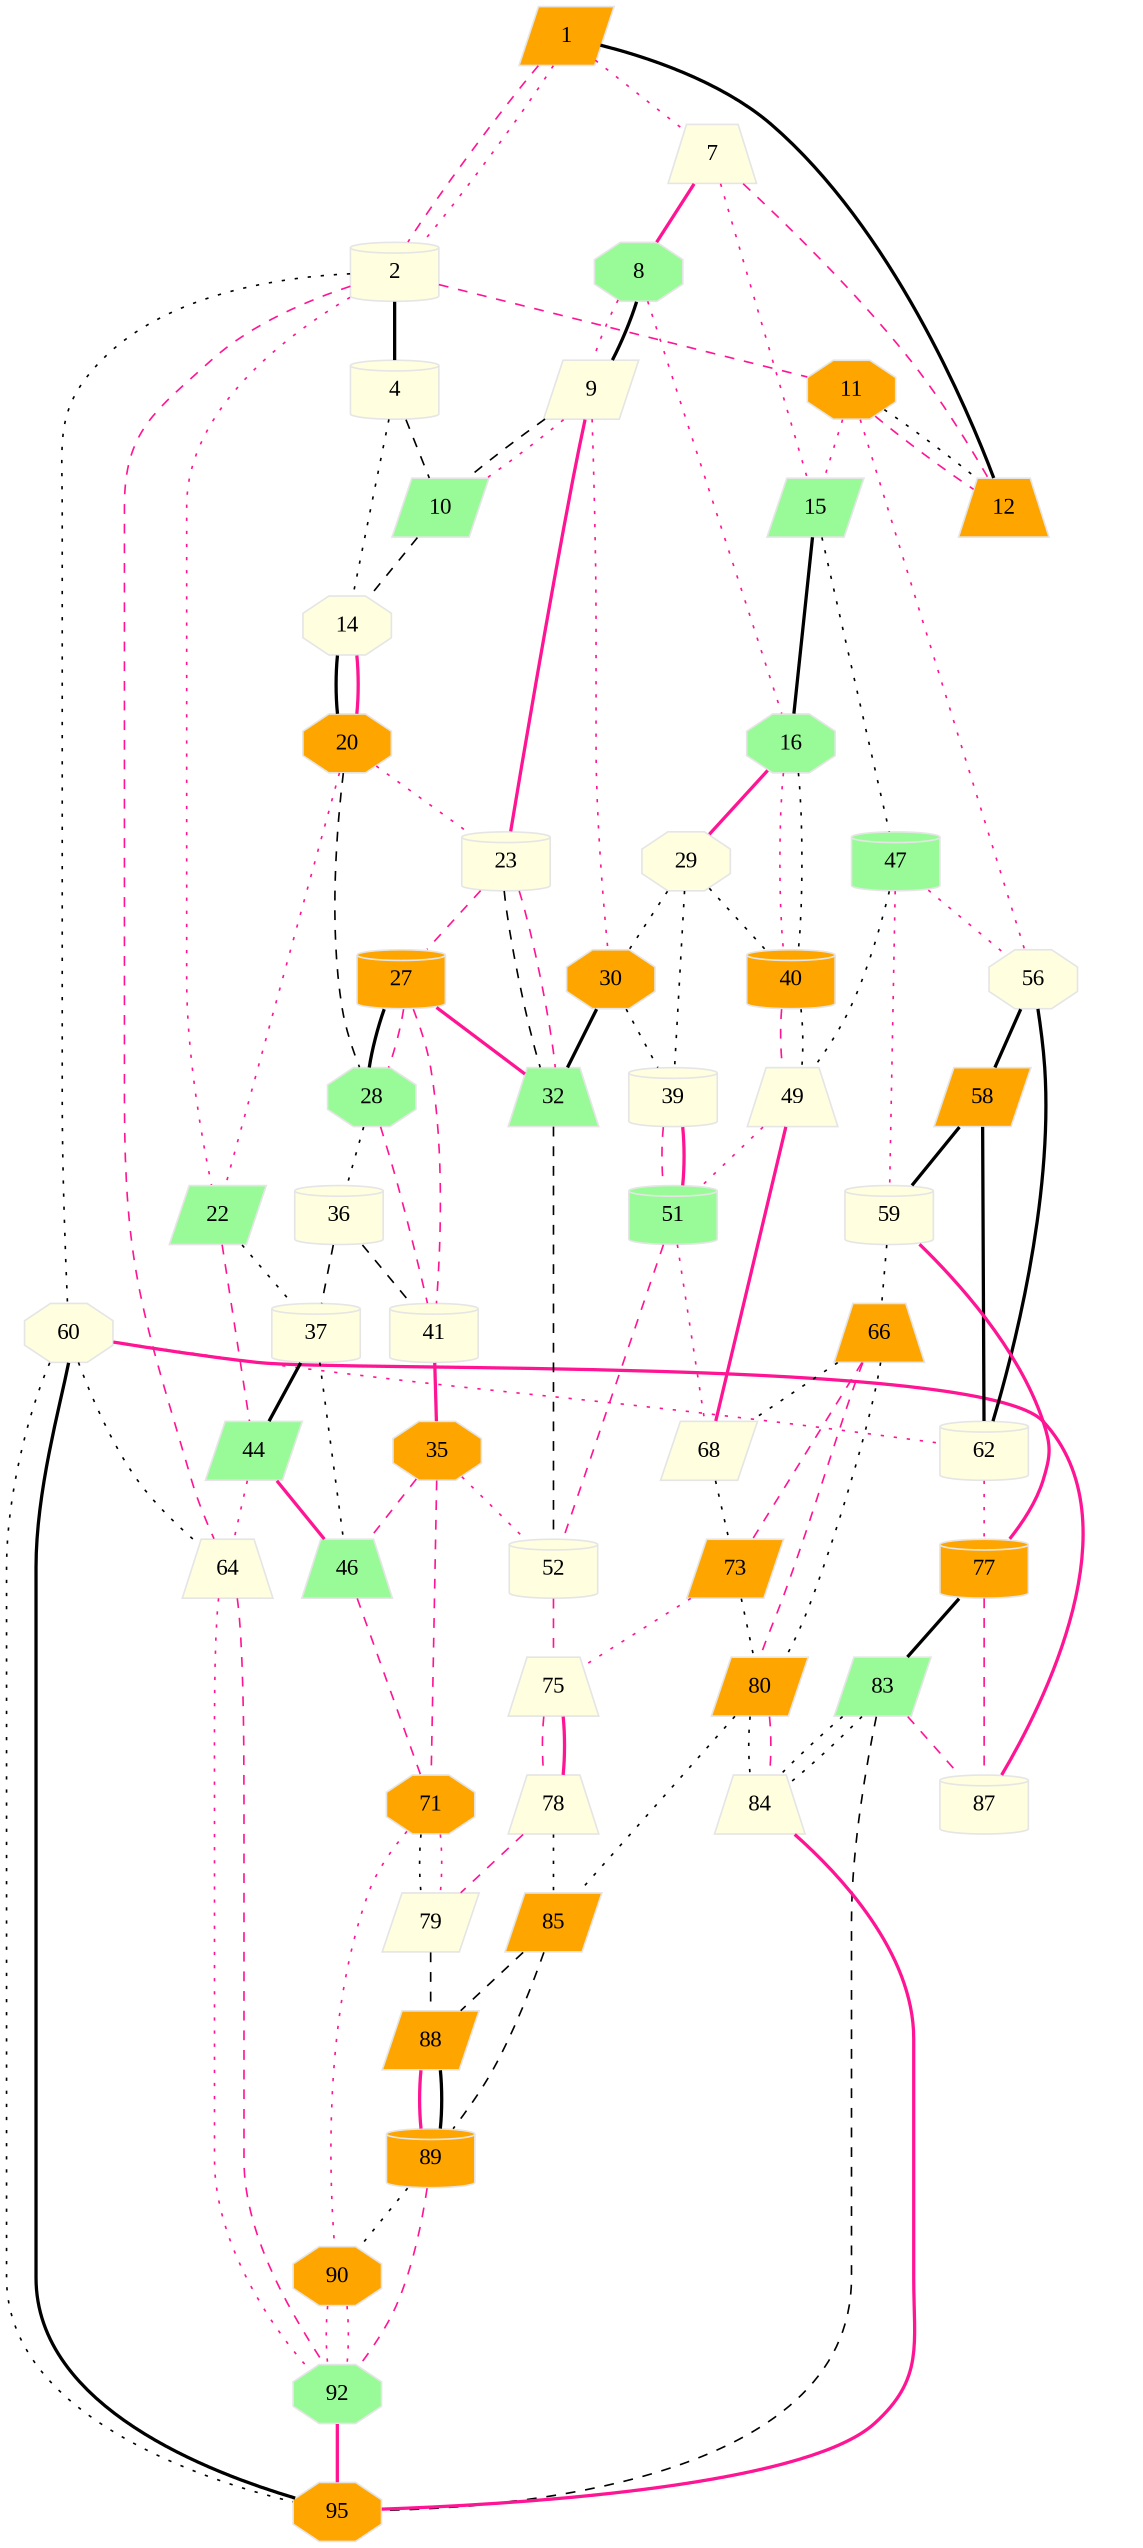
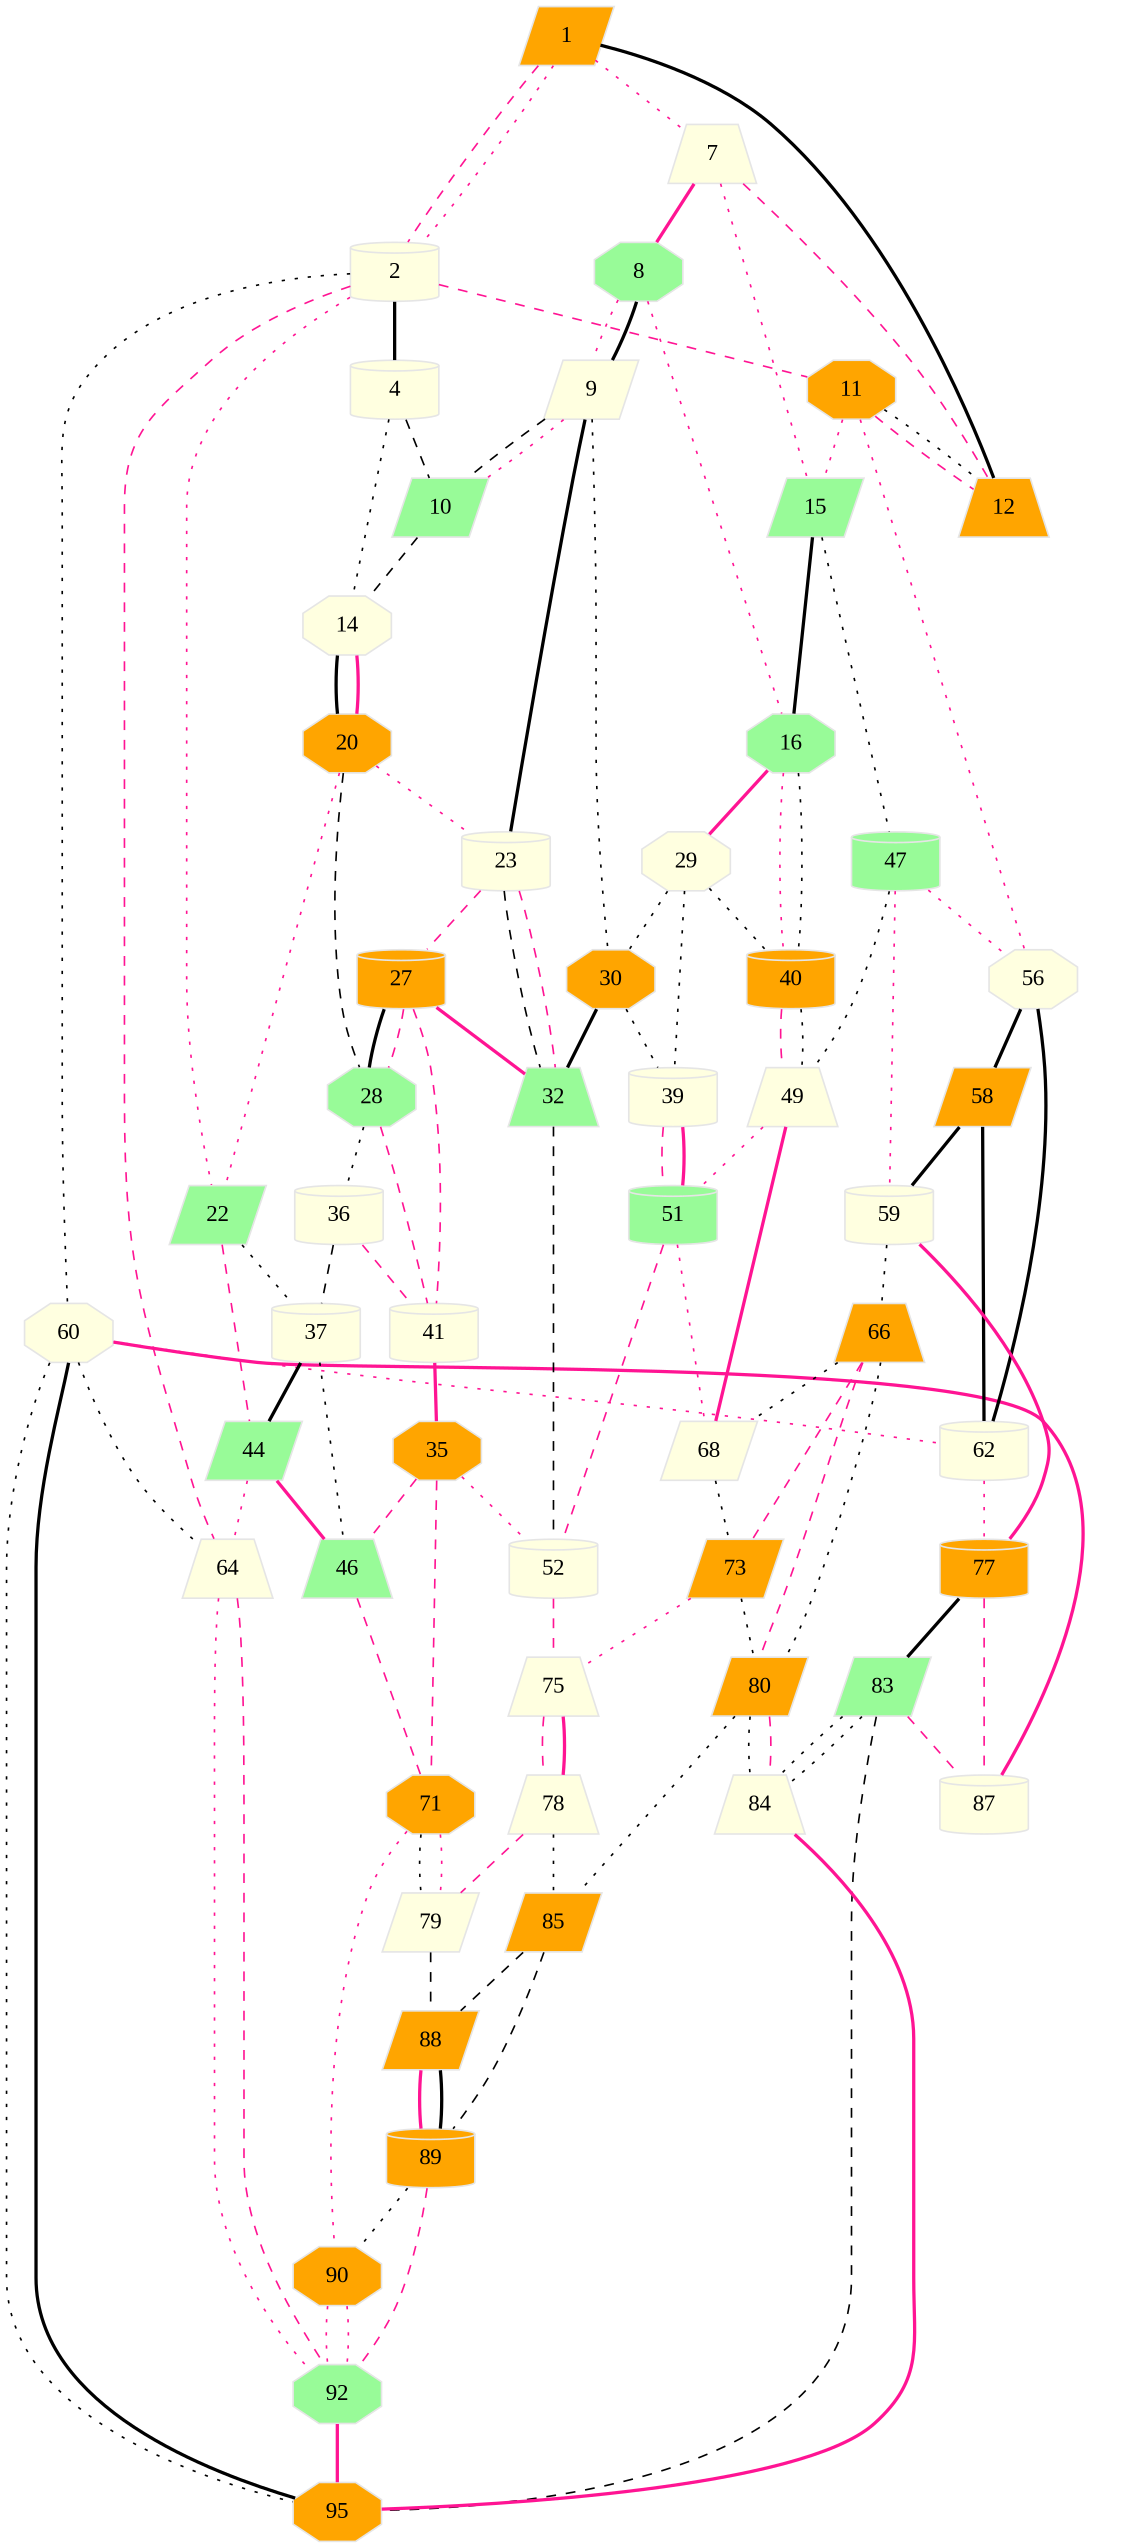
  graph {
    fontname="Liberation Serif"
    node [color=gray90 fillcolor=lightyellow fontname="Liberation Serif" shape=cylinder style=filled]
    edge [color=deeppink fontname="Liberation Serif" style=dotted]
    1 [fillcolor=orange shape=parallelogram super="+6"]
    2 [super="+3"]
    7 [shape=trapezium super="+13"]
    12 [fillcolor=orange shape=trapezium]
    4 [super="+5"]
    11 [fillcolor=orange shape=octagon super="+18"]
    22 [fillcolor=palegreen shape=parallelogram super="+23"]
    60 [shape=octagon super="+61"]
    64 [shape=trapezium]
    8 [fillcolor=palegreen shape=octagon]
    15 [fillcolor=palegreen shape=parallelogram super="+19"]
    10 [fillcolor=palegreen shape=parallelogram]
    14 [shape=octagon]
    56 [shape=octagon super="+57"]
    37 [super="+43"]
    44 [fillcolor=palegreen shape=parallelogram super="+63"]
    62 [super="+76"]
    87
    95 [fillcolor=orange shape=octagon super="+96"]
    92 [fillcolor=palegreen shape=octagon super="+93"]
    20 [fillcolor=orange shape=octagon super="+21"]
    9 [shape=parallelogram super="+24"]
    16 [fillcolor=palegreen shape=octagon super="+17"]
    47 [fillcolor=palegreen super="+48"]
    n25 [label=23 super="+26"]
    30 [fillcolor=orange shape=octagon super="+31"]
    29 [shape=octagon super="+38"]
    40 [fillcolor=orange]
    27 [fillcolor=orange super="+34"]
    32 [fillcolor=palegreen shape=trapezium super="+33"]
    39
    58 [fillcolor=orange shape=parallelogram]
    28 [fillcolor=palegreen shape=octagon super="+35"]
    49 [shape=trapezium super="+50"]
    59 [super="+65"]
    41 [super="+42"]
    36
    46 [fillcolor=palegreen shape=trapezium super="+70"]
    52 [super="+55"]
    n40 [fillcolor=orange label=35 shape=octagon super="+53"]
    51 [fillcolor=palegreen super="+54"]
    75 [shape=trapezium]
    71 [fillcolor=orange shape=octagon super="+72"]
    68 [shape=parallelogram super="+69"]
    79 [shape=parallelogram]
    90 [fillcolor=orange shape=octagon]
    66 [fillcolor=orange shape=trapezium super="+67"]
    77 [fillcolor=orange super="+82"]
    73 [fillcolor=orange shape=parallelogram super="+74"]
    78 [shape=trapezium]
    80 [fillcolor=orange shape=parallelogram super="+81"]
    83 [fillcolor=palegreen shape=parallelogram super="+94"]
    85 [fillcolor=orange shape=parallelogram super="+86"]
    84 [shape=trapezium]
    88 [fillcolor=orange shape=parallelogram]
    89 [fillcolor=orange super="+91"]
    1 -- 2 [style=dashed]
    1 -- 2
    1 -- 7
    1 -- 12 [color=black style=bold]
    2 -- 4 [color=black style=bold]
    2 -- 11 [style=dashed]
    2 -- 22
    2 -- 60 [color=black]
    2 -- 64 [style=dashed]
    7 -- 12 [style=dashed]
    7 -- 8 [style=bold]
    7 -- 15
    4 -- 10 [color=black style=dashed]
    4 -- 14 [color=black]
    11 -- 12 [style=dashed]
    11 -- 12 [color=black]
    11 -- 15
    11 -- 56
    22 -- 37 [color=black]
    22 -- 44 [style=dashed]
    60 -- 64 [color=black]
    60 -- 62
    60 -- 87 [style=bold]
    60 -- 95 [color=black]
    60 -- 95 [color=black style=bold]
    64 -- 92
    64 -- 92 [style=dashed]
    8 -- 9
    8 -- 9 [color=black style=bold]
    8 -- 16
    15 -- 16 [color=black style=bold]
    15 -- 47 [color=black]
    10 -- 14 [color=black style=dashed]
    14 -- 20 [color=black style=bold]
    14 -- 20 [style=bold]
    56 -- 62 [color=black style=bold]
    56 -- 58 [color=black style=bold]
    37 -- 44 [color=black style=bold]
    37 -- 46 [color=black]
    44 -- 64
    44 -- 46 [style=bold]
    62 -- 77
    92 -- 95 [style=bold]
    20 -- 22
    20 -- n25
    20 -- 28 [color=black style=dashed]
    9 -- 10 [color=black style=dashed]
    9 -- 10
-   9 -- n25 [style=bold]
-   9 -- 30
+   9 -- n25 [color=black style=bold]
+   9 -- 30 [color=black]
    16 -- 29 [style=bold]
    16 -- 40
    16 -- 40 [color=black]
    47 -- 56
    47 -- 49 [color=black]
    47 -- 59
    n25 -- 27 [style=dashed]
    n25 -- 32 [color=black style=dashed]
    n25 -- 32 [style=dashed]
    30 -- 32 [color=black style=bold]
    30 -- 39 [color=black]
    29 -- 30 [color=black]
    29 -- 40 [color=black]
    29 -- 39 [color=black]
    40 -- 49 [style=dashed]
    40 -- 49 [color=black]
    27 -- 32 [style=bold]
    27 -- 28 [color=black style=bold]
    27 -- 28 [style=dashed]
    27 -- 41 [style=dashed]
    32 -- 52 [color=black style=dashed]
    39 -- 51 [style=dashed]
    39 -- 51 [style=bold]
    58 -- 62 [color=black style=bold]
    58 -- 59 [color=black style=bold]
    28 -- 41 [style=dashed]
    28 -- 36 [color=black]
    49 -- 51
    49 -- 68 [style=bold]
    59 -- 66 [color=black]
    59 -- 77 [style=bold]
    41 -- n40 [style=bold]
    36 -- 37 [color=black style=dashed]
-   36 -- 41 [color=black style=dashed]
+   36 -- 41 [style=dashed]
    46 -- 71 [style=dashed]
    52 -- 75 [style=dashed]
    n40 -- 46 [style=dashed]
    n40 -- 52
    n40 -- 71 [style=dashed]
    51 -- 52 [style=dashed]
    51 -- 68
    75 -- 78 [style=dashed]
    75 -- 78 [style=bold]
    71 -- 79 [color=black]
    71 -- 79
    71 -- 90
    68 -- 73 [color=black]
    79 -- 88 [color=black style=dashed]
    90 -- 92
    90 -- 92
    66 -- 68 [color=black]
    66 -- 73 [style=dashed]
    66 -- 80 [style=dashed]
    66 -- 80 [color=black]
    77 -- 87 [style=dashed]
    77 -- 83 [color=black style=bold]
    73 -- 75
    73 -- 80 [color=black]
    78 -- 79 [style=dashed]
    78 -- 85 [color=black]
    80 -- 85 [color=black]
    80 -- 84 [color=black]
    80 -- 84 [style=dashed]
    83 -- 87 [style=dashed]
    83 -- 95 [color=black style=dashed]
    83 -- 84 [color=black]
    83 -- 84 [color=black]
    85 -- 88 [color=black style=dashed]
    85 -- 89 [color=black style=dashed]
    84 -- 95 [style=bold]
    88 -- 89 [style=bold]
    88 -- 89 [color=black style=bold]
    89 -- 92 [style=dashed]
    89 -- 90 [color=black]
  }
